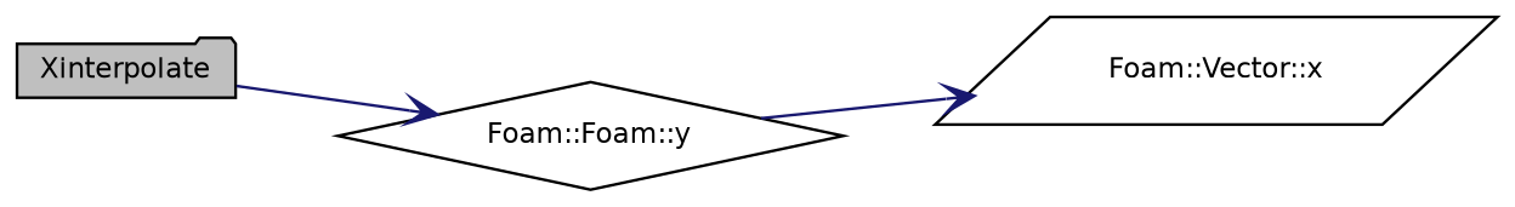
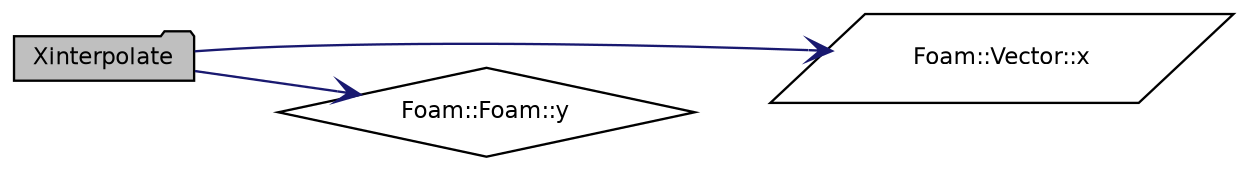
  digraph {
    rankdir=LR
    node [color=black fontname=Helvetica fontsize=10]
    edge [arrowhead=vee color=midnightblue fontname=Helvetica fontsize=10 labelfontname=Helvetica labelfontsize=10 style=solid]
    n1 [fillcolor=grey75 fontcolor=black height=0.2 label=Xinterpolate shape=folder style=filled width=0.4]
    n2 [height=0.2 label="Foam::Vector::x" shape=parallelogram width=0.4]
    n3 [height=0.2 label="Foam::Foam::y" shape=diamond width=0.4]
-   n3 -> n2
+   n1 -> n2
    n1 -> n3
  }
